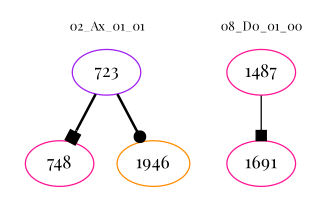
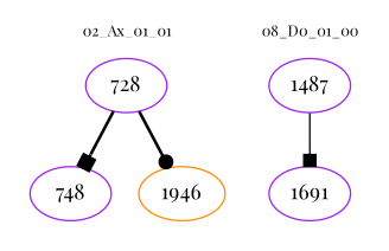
  digraph {
    fontname="Playfair Display"
    node [color=purple fontname="Playfair Display"]
    edge [arrowhead=box color=black fontname="Playfair Display" style=bold]
-   n1 [label=723]
-   n2 [color=deeppink label=748]
+   n1 [label=728]
+   n2 [label=748]
    n3 [color=darkorange label=1946]
-   n4 [color=deeppink label=1487]
-   n5 [color=deeppink label=1691]
+   n4 [label=1487]
+   n5 [label=1691]
    subgraph cluster_1 {
      color=white
      fontsize=10
      label="02_Ax_01_01"
      n1
      n2
      n3
    }
    subgraph cluster_2 {
      color=white
      fontsize=10
      label="08_D0_01_00"
      n4
      n5
    }
    n1 -> n2
    n1 -> n3 [arrowhead=dot]
    n4 -> n5 [style=solid]
  }
